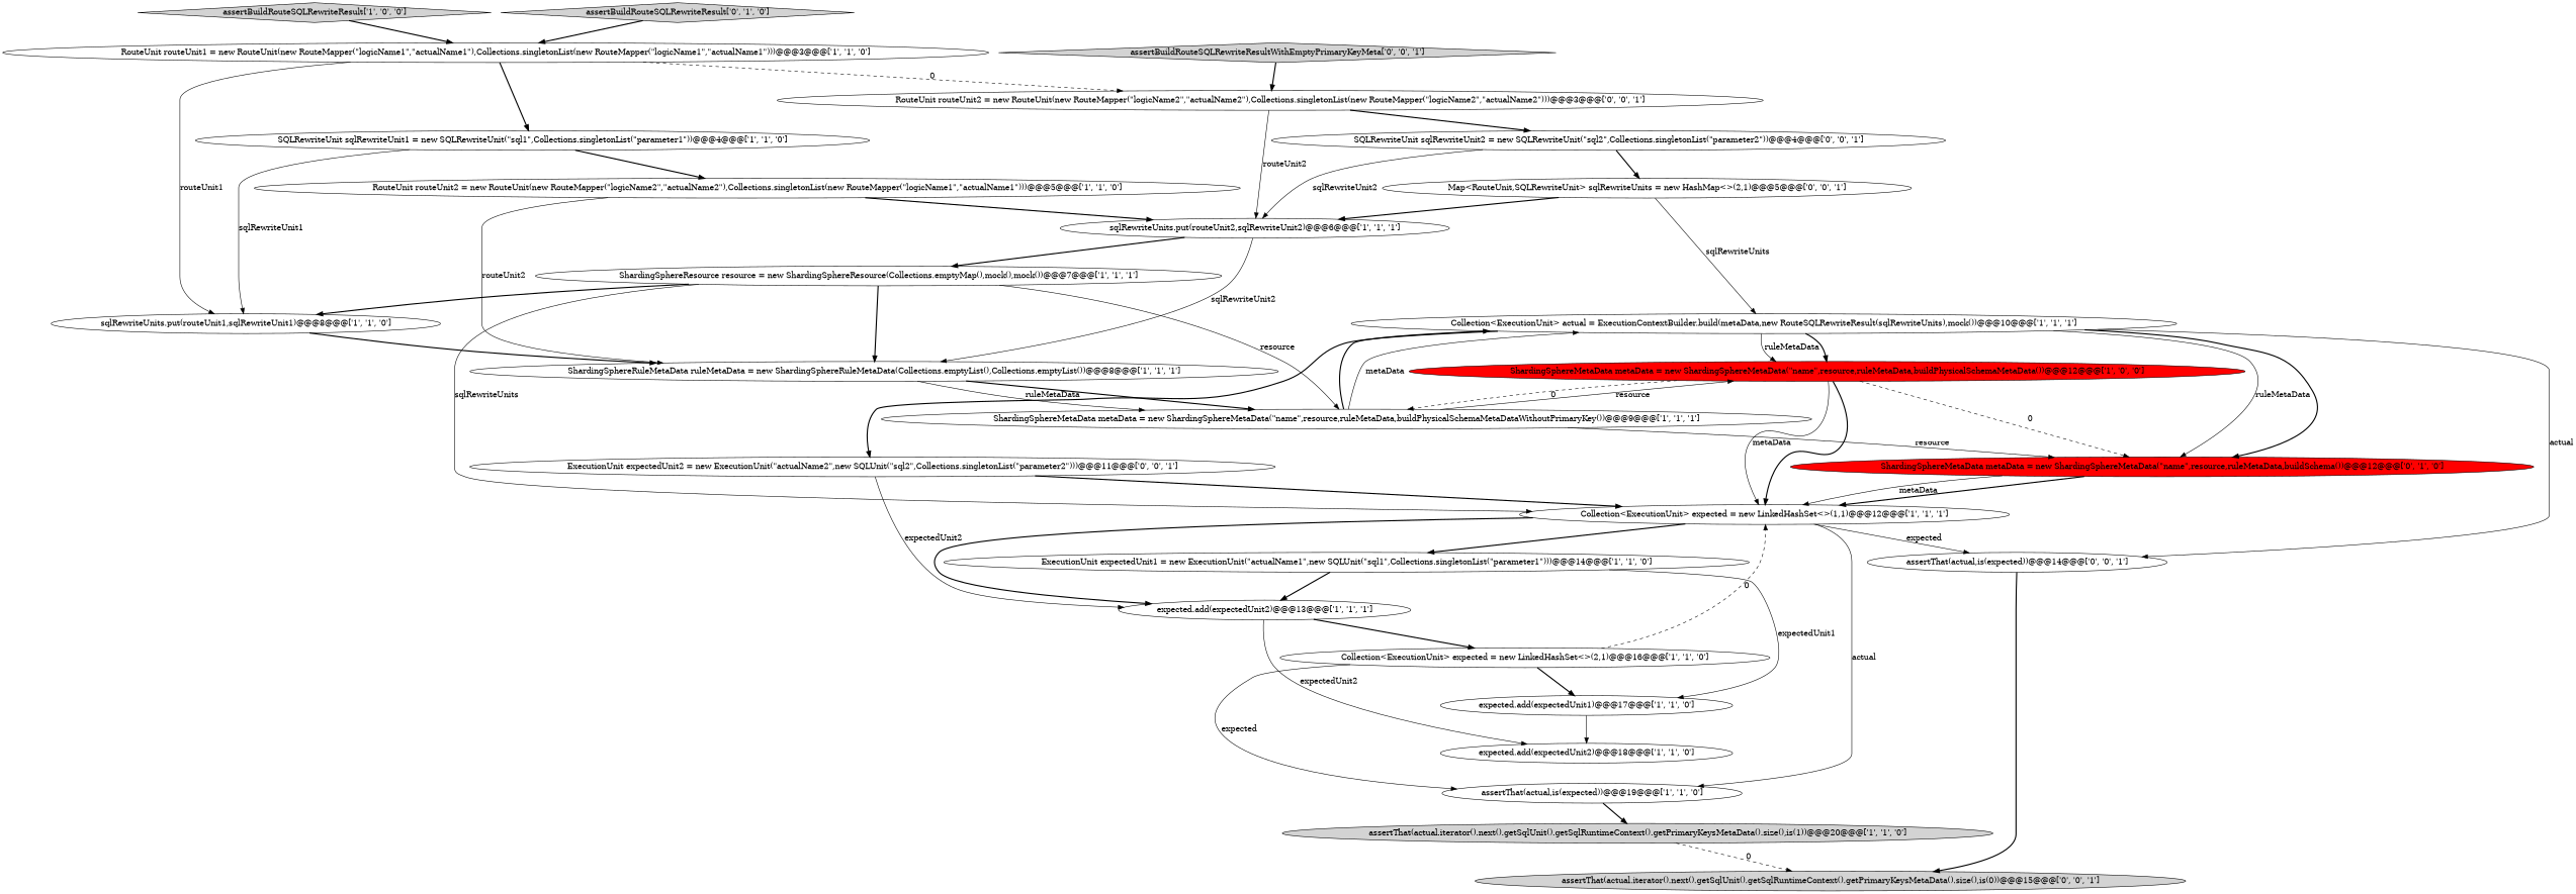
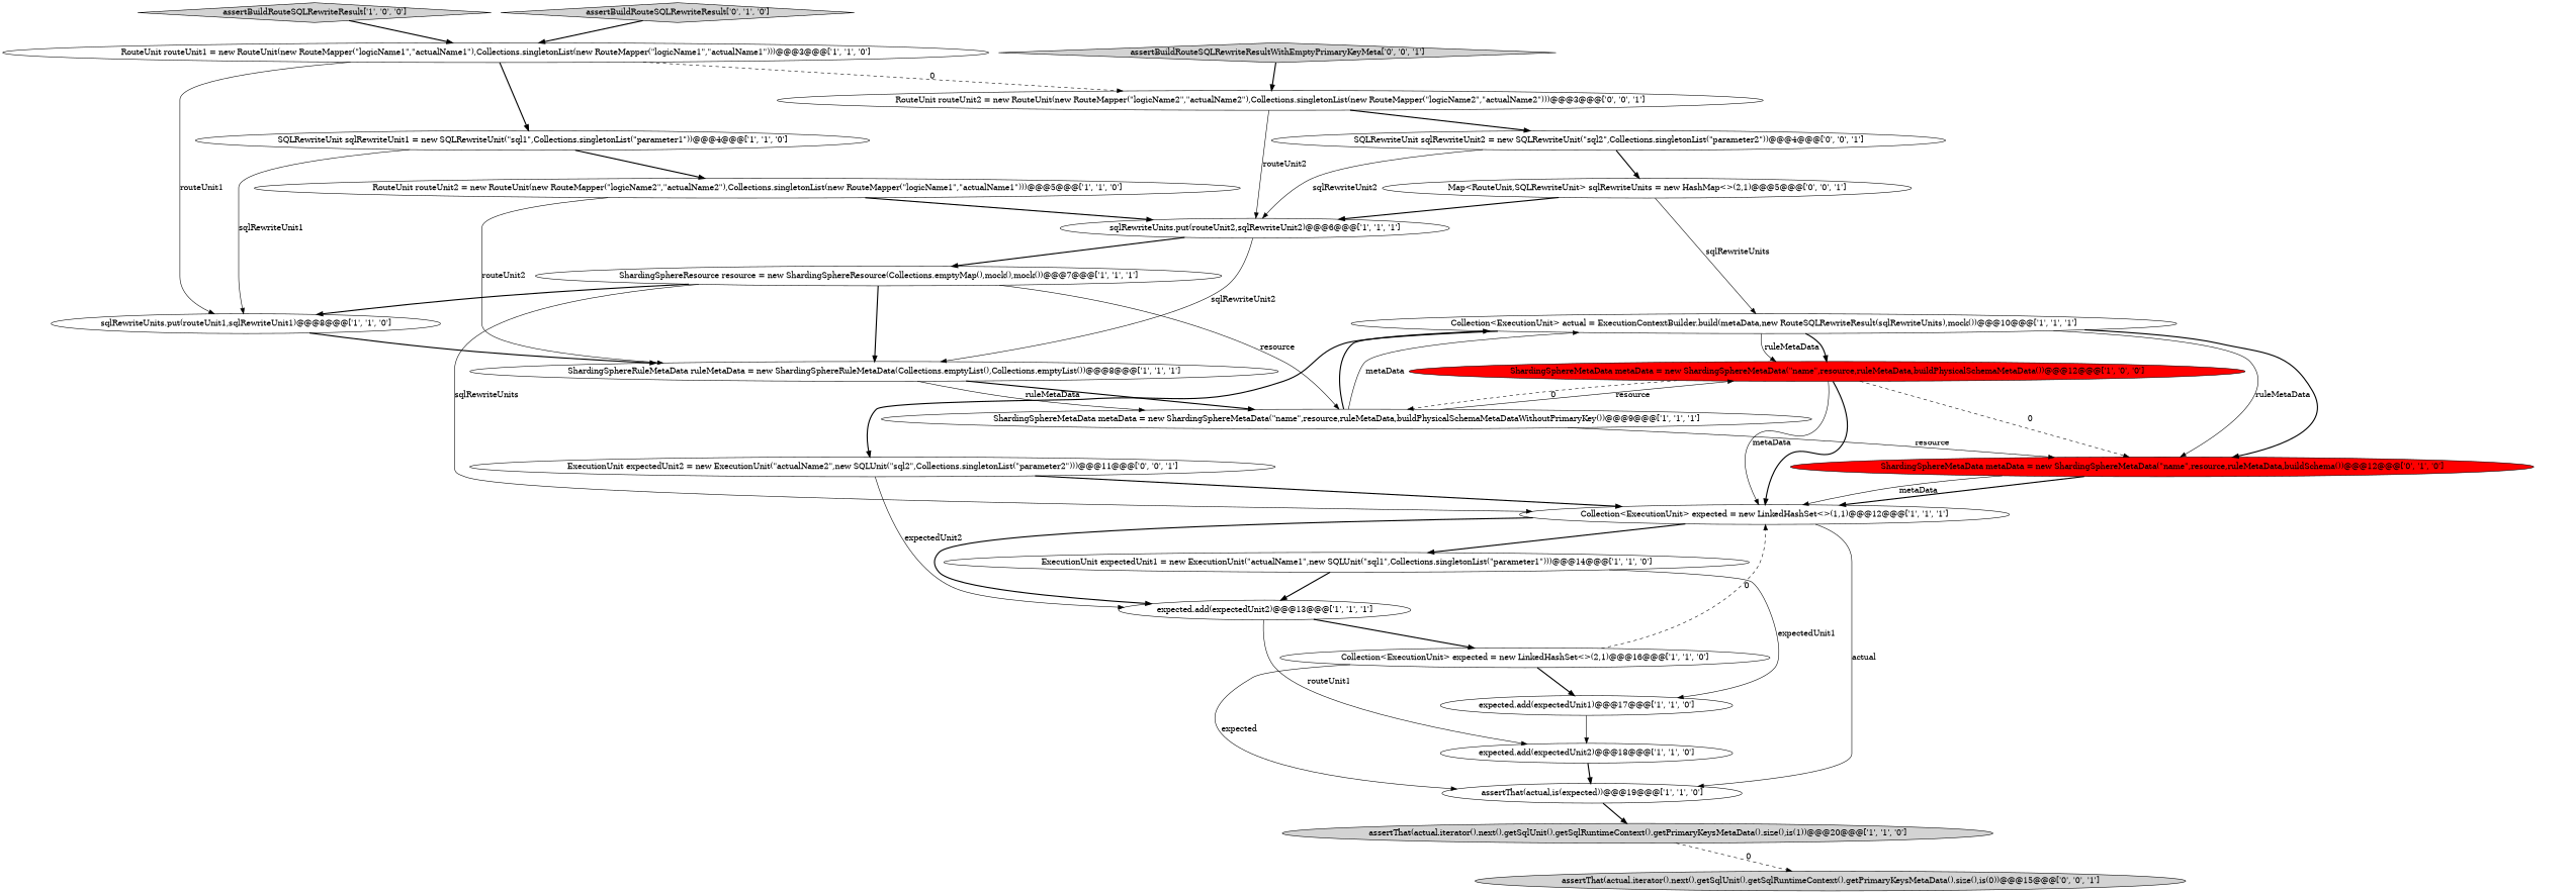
  digraph {
    fontname="DejaVu Serif"
    node [fillcolor=white fontname="DejaVu Serif" shape=ellipse style=filled]
    edge [fontname="DejaVu Serif" style=bold]
-   n1 [label="assertThat(actual,is(expected))@@@14@@@['0', '0', '1']"]
    n2 [fillcolor=lightgray label="assertThat(actual.iterator().next().getSqlUnit().getSqlRuntimeContext().getPrimaryKeysMetaData().size(),is(0))@@@15@@@['0', '0', '1']"]
    n3 [label="ShardingSphereRuleMetaData ruleMetaData = new ShardingSphereRuleMetaData(Collections.emptyList(),Collections.emptyList())@@@8@@@['1', '1', '1']"]
    n4 [label="ShardingSphereMetaData metaData = new ShardingSphereMetaData(\"name\",resource,ruleMetaData,buildPhysicalSchemaMetaDataWithoutPrimaryKey())@@@9@@@['1', '1', '1']"]
    n5 [label="Collection<ExecutionUnit> actual = ExecutionContextBuilder.build(metaData,new RouteSQLRewriteResult(sqlRewriteUnits),mock())@@@10@@@['1', '1', '1']"]
    n6 [fillcolor=red label="ShardingSphereMetaData metaData = new ShardingSphereMetaData(\"name\",resource,ruleMetaData,buildSchema())@@@12@@@['0', '1', '0']"]
    n7 [fillcolor=red label="ShardingSphereMetaData metaData = new ShardingSphereMetaData(\"name\",resource,ruleMetaData,buildPhysicalSchemaMetaData())@@@12@@@['1', '0', '0']"]
    n8 [label="ExecutionUnit expectedUnit2 = new ExecutionUnit(\"actualName2\",new SQLUnit(\"sql2\",Collections.singletonList(\"parameter2\")))@@@11@@@['0', '0', '1']"]
    n9 [label="expected.add(expectedUnit2)@@@13@@@['1', '1', '1']"]
    n10 [label="Collection<ExecutionUnit> expected = new LinkedHashSet<>(1,1)@@@12@@@['1', '1', '1']"]
    n11 [label="expected.add(expectedUnit2)@@@18@@@['1', '1', '0']"]
    n12 [label="Collection<ExecutionUnit> expected = new LinkedHashSet<>(2,1)@@@16@@@['1', '1', '0']"]
    n13 [label="assertThat(actual,is(expected))@@@19@@@['1', '1', '0']"]
    n14 [label="ExecutionUnit expectedUnit1 = new ExecutionUnit(\"actualName1\",new SQLUnit(\"sql1\",Collections.singletonList(\"parameter1\")))@@@14@@@['1', '1', '0']"]
    n15 [fillcolor=lightgray label="assertBuildRouteSQLRewriteResult['1', '0', '0']" shape=diamond]
    n16 [label="RouteUnit routeUnit1 = new RouteUnit(new RouteMapper(\"logicName1\",\"actualName1\"),Collections.singletonList(new RouteMapper(\"logicName1\",\"actualName1\")))@@@3@@@['1', '1', '0']"]
    n17 [label="SQLRewriteUnit sqlRewriteUnit1 = new SQLRewriteUnit(\"sql1\",Collections.singletonList(\"parameter1\"))@@@4@@@['1', '1', '0']"]
    n18 [label="sqlRewriteUnits.put(routeUnit1,sqlRewriteUnit1)@@@8@@@['1', '1', '0']"]
    n19 [label="RouteUnit routeUnit2 = new RouteUnit(new RouteMapper(\"logicName2\",\"actualName2\"),Collections.singletonList(new RouteMapper(\"logicName2\",\"actualName2\")))@@@3@@@['0', '0', '1']"]
    n20 [label="SQLRewriteUnit sqlRewriteUnit2 = new SQLRewriteUnit(\"sql2\",Collections.singletonList(\"parameter2\"))@@@4@@@['0', '0', '1']"]
    n21 [label="sqlRewriteUnits.put(routeUnit2,sqlRewriteUnit2)@@@6@@@['1', '1', '1']"]
    n22 [label="Map<RouteUnit,SQLRewriteUnit> sqlRewriteUnits = new HashMap<>(2,1)@@@5@@@['0', '0', '1']"]
    n23 [label="ShardingSphereResource resource = new ShardingSphereResource(Collections.emptyMap(),mock(),mock())@@@7@@@['1', '1', '1']"]
    n24 [label="RouteUnit routeUnit2 = new RouteUnit(new RouteMapper(\"logicName2\",\"actualName2\"),Collections.singletonList(new RouteMapper(\"logicName1\",\"actualName1\")))@@@5@@@['1', '1', '0']"]
    n25 [fillcolor=lightgray label="assertThat(actual.iterator().next().getSqlUnit().getSqlRuntimeContext().getPrimaryKeysMetaData().size(),is(1))@@@20@@@['1', '1', '0']"]
    n26 [label="expected.add(expectedUnit1)@@@17@@@['1', '1', '0']"]
    n27 [fillcolor=lightgray label="assertBuildRouteSQLRewriteResultWithEmptyPrimaryKeyMeta['0', '0', '1']" shape=diamond]
    n28 [fillcolor=lightgray label="assertBuildRouteSQLRewriteResult['0', '1', '0']" shape=diamond]
-   n1 -> n2
    n3 -> n4
    n3 -> n4 [label=ruleMetaData style=solid]
    n4 -> n5
    n4 -> n5 [label=metaData style=solid]
    n4 -> n6 [label=resource style=solid]
    n4 -> n7 [label=resource style=solid]
-   n5 -> n1 [label=actual style=solid]
    n5 -> n6 [label=ruleMetaData style=solid]
    n5 -> n6
    n5 -> n7 [label=ruleMetaData style=solid]
    n5 -> n7
    n5 -> n8
    n6 -> n10
    n6 -> n10 [label=metaData style=solid]
    n7 -> n4 [label=0 style=dashed]
    n7 -> n6 [label=0 style=dashed]
    n7 -> n10 [label=metaData style=solid]
    n7 -> n10
    n8 -> n9 [label=expectedUnit2 style=solid]
    n8 -> n10
-   n9 -> n11 [label=expectedUnit2 style=solid]
+   n9 -> n11 [label=routeUnit1 style=solid]
    n9 -> n12
-   n10 -> n1 [label=expected style=solid]
    n10 -> n9
    n10 -> n13 [label=actual style=solid]
    n10 -> n14
+   n11 -> n13
    n12 -> n10 [label=0 style=dashed]
    n12 -> n13 [label=expected style=solid]
    n12 -> n26
    n13 -> n25
    n14 -> n9
    n14 -> n26 [label=expectedUnit1 style=solid]
    n15 -> n16
    n16 -> n17
    n16 -> n18 [label=routeUnit1 style=solid]
    n16 -> n19 [label=0 style=dashed]
    n17 -> n18 [label=sqlRewriteUnit1 style=solid]
    n17 -> n24
    n18 -> n3
    n19 -> n20
    n19 -> n21 [label=routeUnit2 style=solid]
    n20 -> n21 [label=sqlRewriteUnit2 style=solid]
    n20 -> n22
    n21 -> n3 [label=sqlRewriteUnit2 style=solid]
    n21 -> n23
    n22 -> n5 [label=sqlRewriteUnits style=solid]
    n22 -> n21
    n23 -> n3
    n23 -> n4 [label=resource style=solid]
    n23 -> n10 [label=sqlRewriteUnits style=solid]
    n23 -> n18
    n24 -> n3 [label=routeUnit2 style=solid]
    n24 -> n21
    n25 -> n2 [label=0 style=dashed]
    n26 -> n11 [style=solid]
    n27 -> n19
    n28 -> n16
  }
